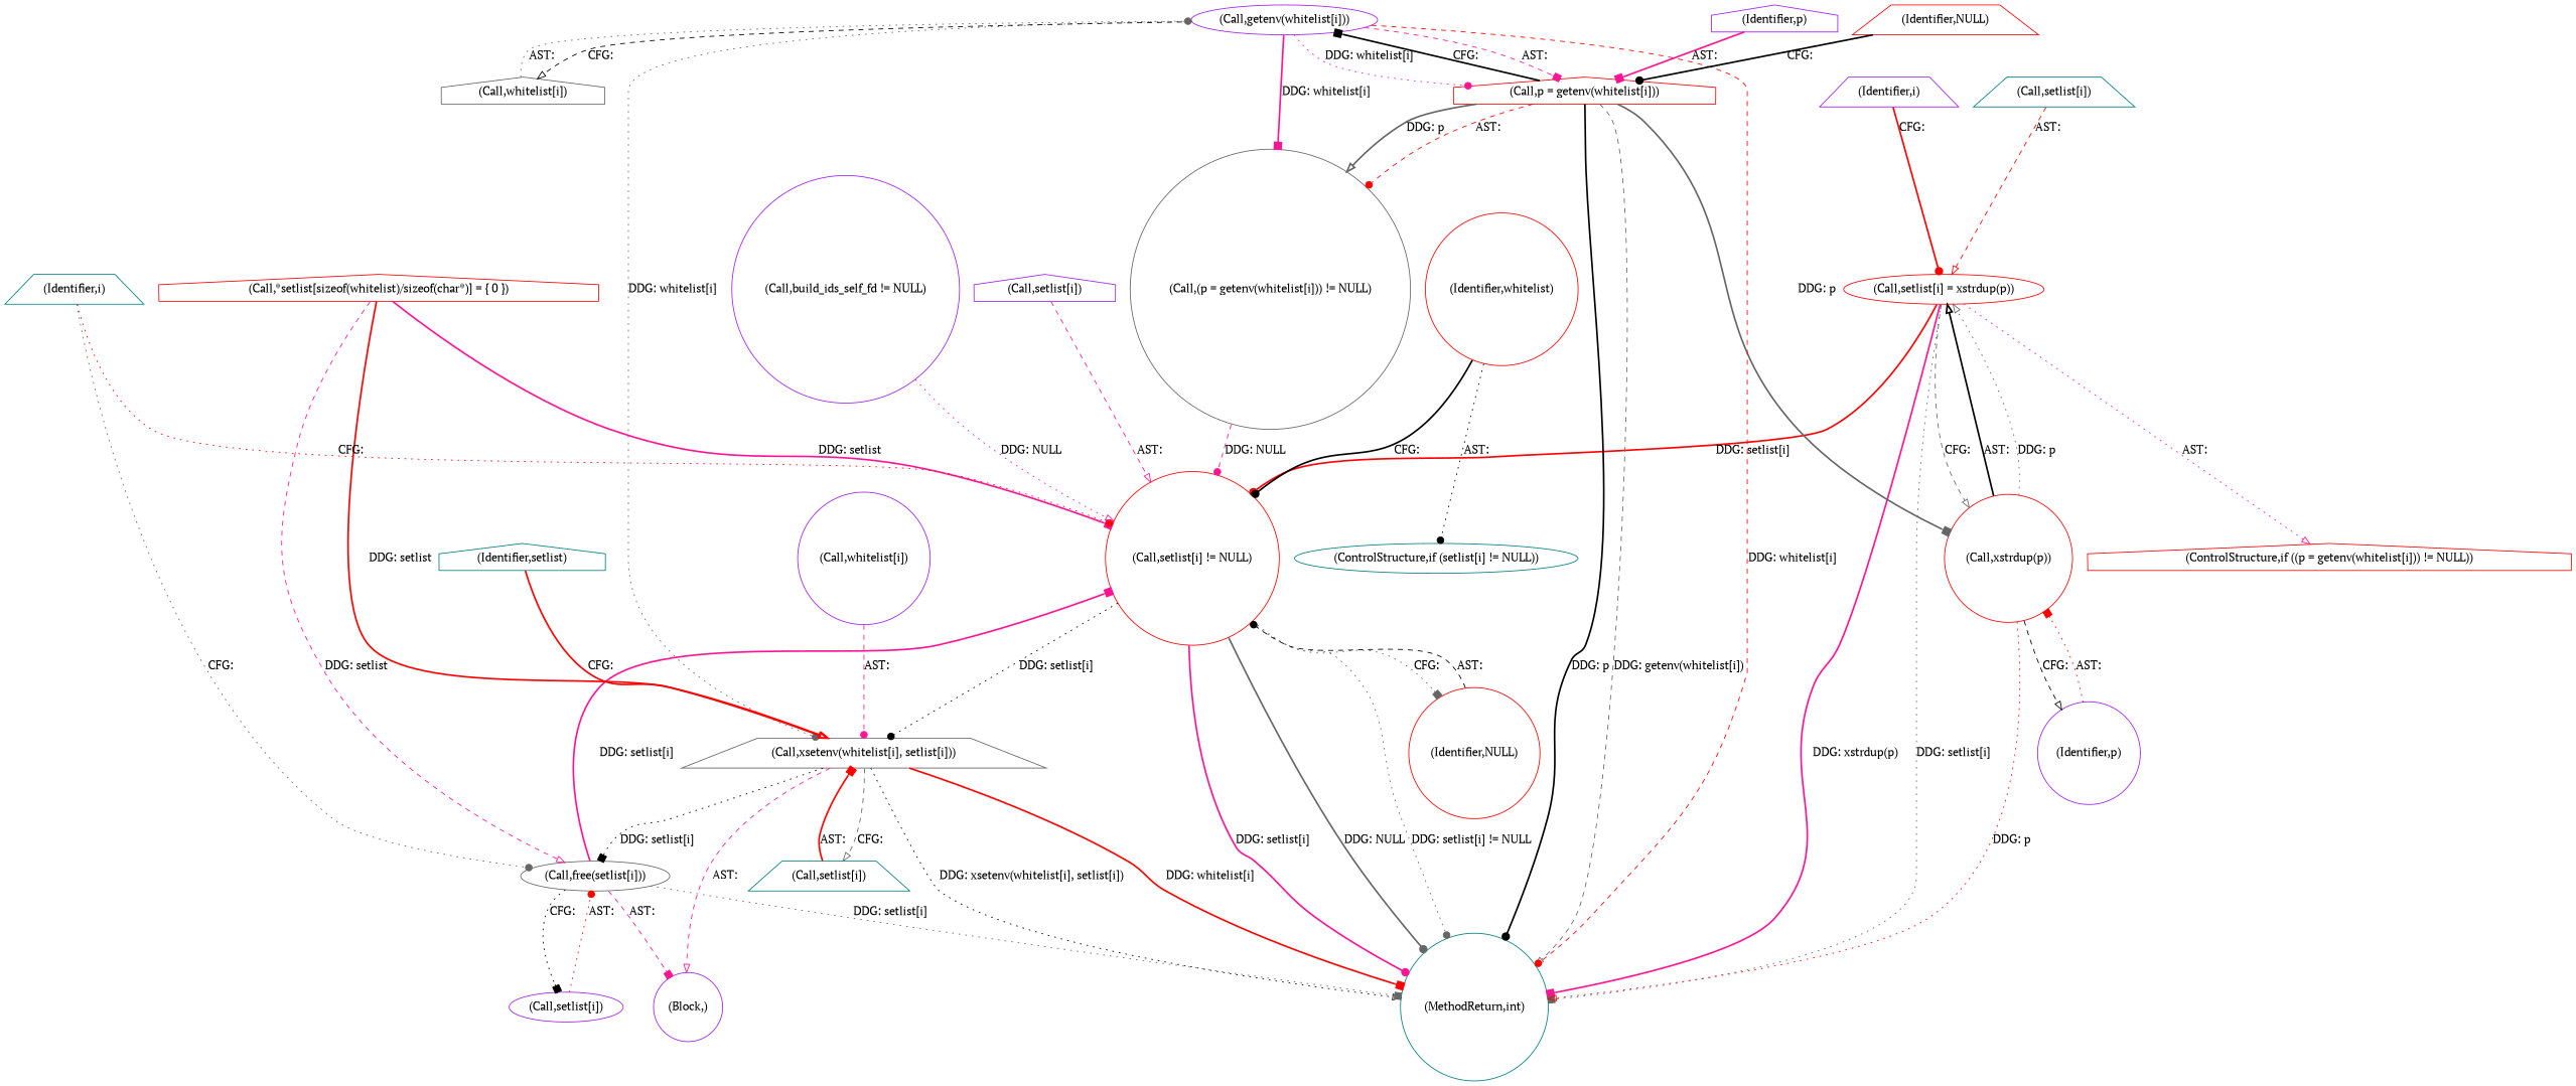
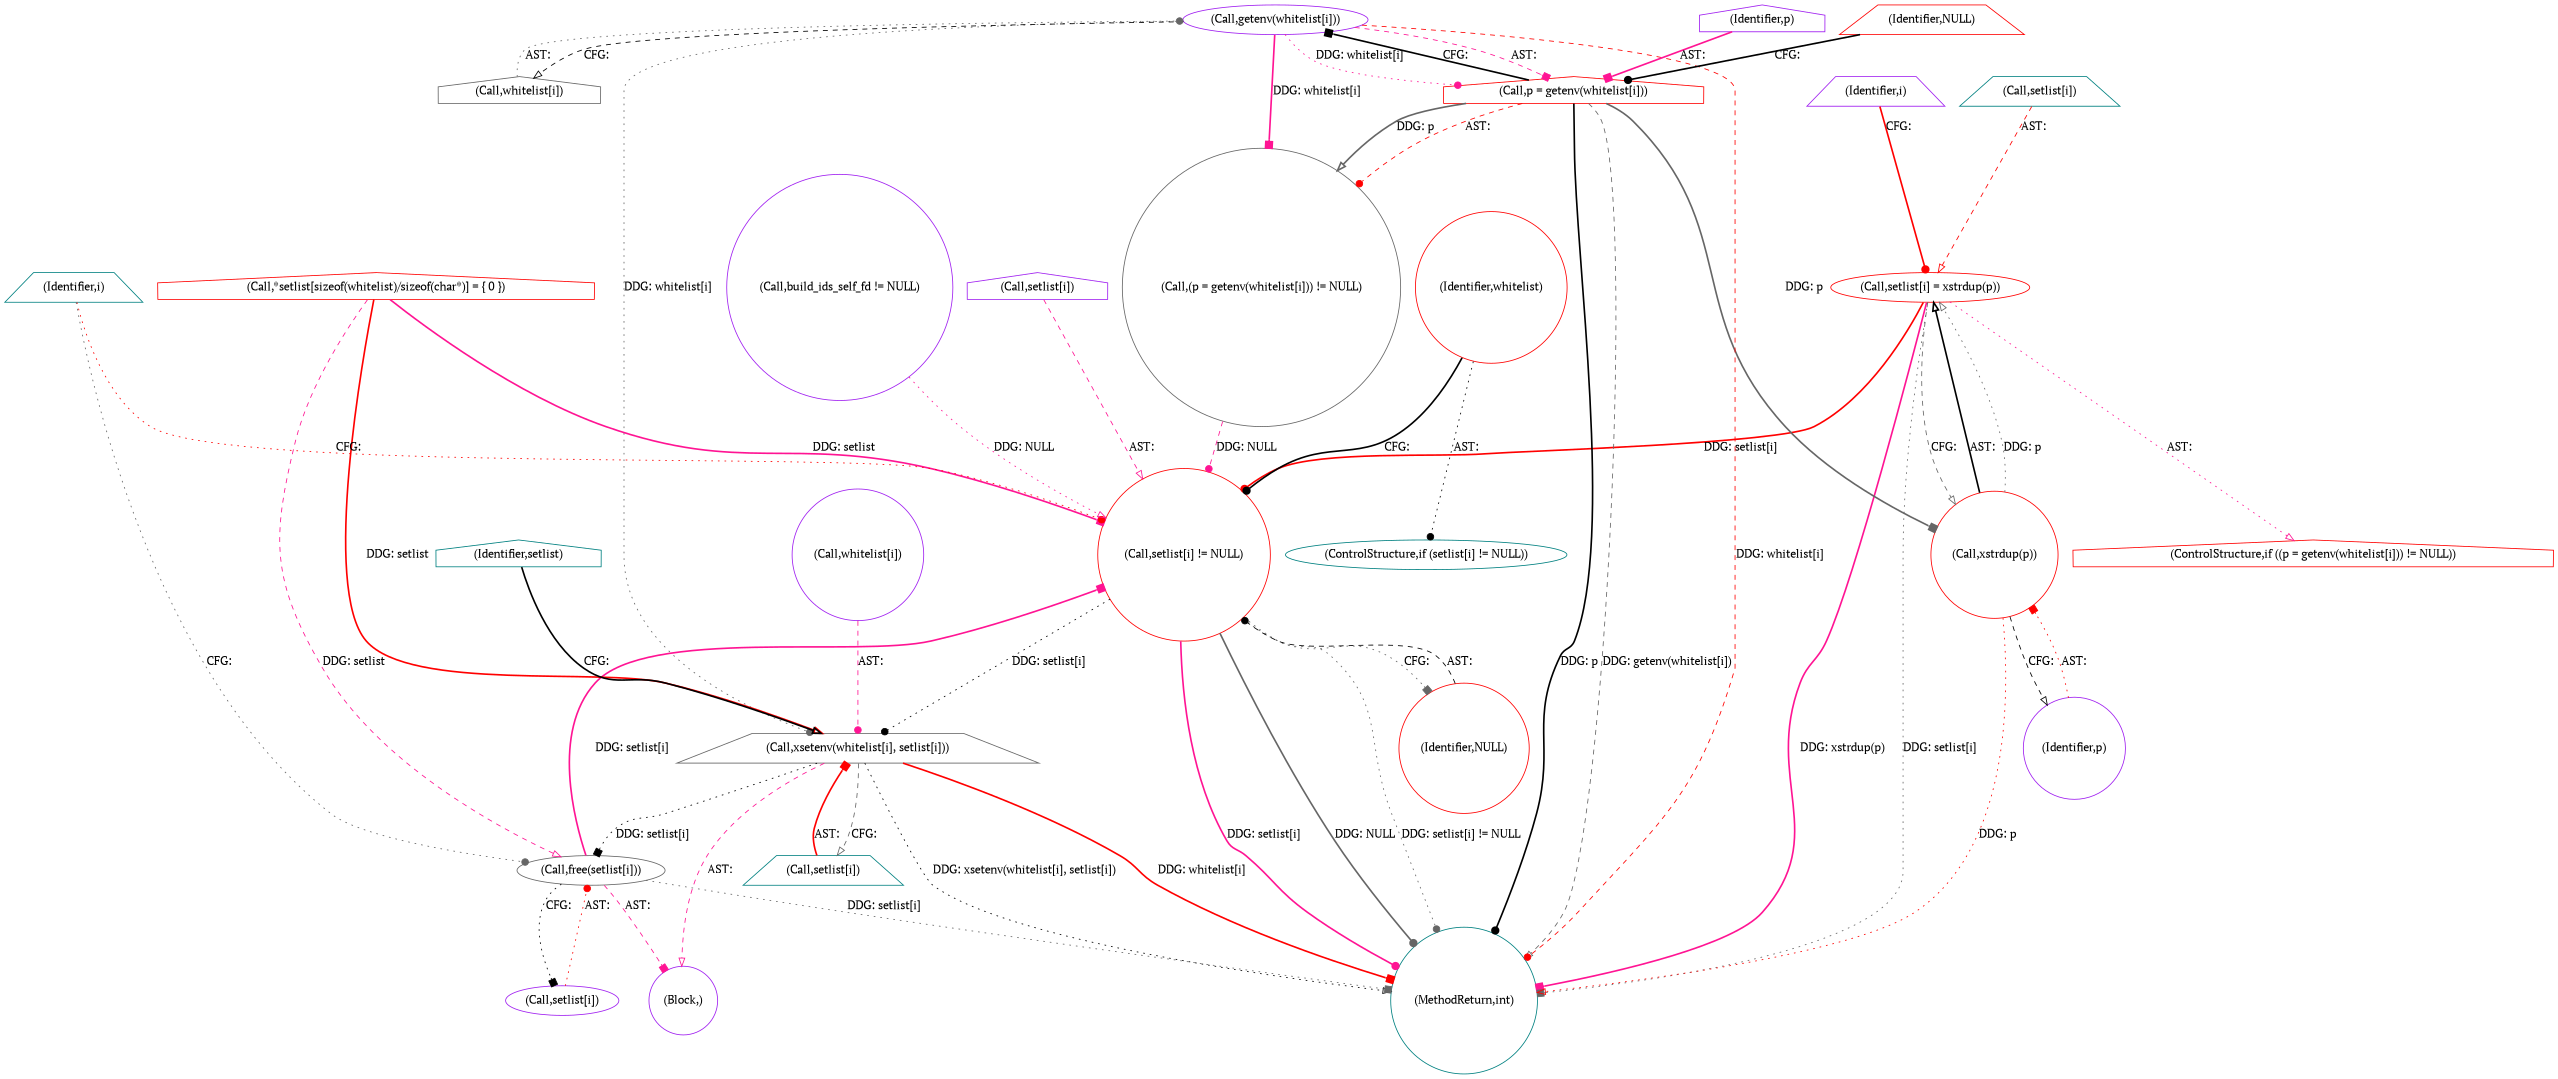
  digraph {
    fontname="PT Serif"
    node [color=red fontname="PT Serif" shape=circle]
    edge [arrowhead=dot color=deeppink fontname="PT Serif" style=bold]
    n1 [label="(Call,setlist[i] = xstrdup(p))" shape=ellipse]
    n2 [label="(Call,xstrdup(p))"]
    n3 [label="(Call,setlist[i] != NULL)"]
    n4 [label="(ControlStructure,if ((p = getenv(whitelist[i])) != NULL))" shape=house]
    n5 [color=teal label="(MethodReturn,int)"]
    n6 [color=purple label="(Identifier,p)"]
    n7 [color=gray40 label="(Call,xsetenv(whitelist[i], setlist[i]))" shape=trapezium]
    n8 [label="(Identifier,NULL)"]
    n9 [label="(Call,p = getenv(whitelist[i]))" shape=house]
    n10 [color=purple label="(Call,getenv(whitelist[i]))" shape=ellipse]
    n11 [color=gray40 label="(Call,(p = getenv(whitelist[i])) != NULL)"]
    n12 [color=gray40 label="(Call,whitelist[i])" shape=house]
    n13 [color=gray40 label="(Call,free(setlist[i]))" shape=ellipse]
    n14 [color=purple label="(Block,)"]
    n15 [color=teal label="(Call,setlist[i])" shape=trapezium]
    n16 [color=teal label="(ControlStructure,if (setlist[i] != NULL))" shape=ellipse]
    n17 [color=purple label="(Call,setlist[i])" shape=ellipse]
    n18 [label="(Call,*setlist[sizeof(whitelist)/sizeof(char*)] = { 0 })" shape=house]
    n19 [color=purple label="(Identifier,p)" shape=house]
    n20 [color=teal label="(Identifier,setlist)" shape=house]
    n21 [color=teal label="(Call,setlist[i])" shape=trapezium]
    n22 [color=teal label="(Identifier,i)" shape=trapezium]
    n23 [label="(Identifier,whitelist)"]
    n24 [color=purple label="(Identifier,i)" shape=trapezium]
    n25 [color=purple label="(Call,build_ids_self_fd != NULL)"]
    n26 [color=purple label="(Call,setlist[i])" shape=house]
    n27 [label="(Identifier,NULL)" shape=trapezium]
    n28 [color=purple label="(Call,whitelist[i])"]
    n1 -> n2 [arrowhead=onormal color=gray40 label="CFG: " style=dashed]
    n1 -> n3 [color=red label="DDG: setlist[i]"]
    n1 -> n4 [arrowhead=onormal label="AST: " style=dotted]
    n1 -> n5 [arrowhead=box label="DDG: xstrdup(p)"]
    n1 -> n5 [arrowhead=box color=gray40 label="DDG: setlist[i]" style=dotted]
    n2 -> n1 [arrowhead=onormal color=black label="AST: "]
    n2 -> n1 [arrowhead=onormal color=gray40 label="DDG: p" style=dotted]
    n2 -> n5 [arrowhead=onormal color=red label="DDG: p" style=dotted]
    n2 -> n6 [arrowhead=onormal color=black label="CFG: " style=dashed]
    n3 -> n5 [color=gray40 label="DDG: setlist[i] != NULL" style=dotted]
    n3 -> n5 [label="DDG: setlist[i]"]
    n3 -> n5 [color=gray40 label="DDG: NULL"]
    n3 -> n7 [color=black label="DDG: setlist[i]" style=dotted]
    n3 -> n8 [arrowhead=box color=gray40 label="CFG: " style=dotted]
    n6 -> n2 [arrowhead=box color=red label="AST: " style=dotted]
    n7 -> n5 [arrowhead=box color=red label="DDG: whitelist[i]"]
    n7 -> n5 [arrowhead=onormal color=black label="DDG: xsetenv(whitelist[i], setlist[i])" style=dotted]
    n7 -> n13 [arrowhead=box color=black label="DDG: setlist[i]" style=dotted]
    n7 -> n14 [arrowhead=onormal label="AST: " style=dashed]
    n7 -> n15 [arrowhead=onormal color=gray40 label="CFG: " style=dashed]
    n8 -> n3 [color=black label="AST: " style=dashed]
    n9 -> n2 [arrowhead=box color=gray40 label="DDG: p"]
    n9 -> n5 [arrowhead=onormal color=gray40 label="DDG: getenv(whitelist[i])" style=dashed]
    n9 -> n5 [color=black label="DDG: p"]
    n9 -> n10 [arrowhead=box color=black label="CFG: "]
    n9 -> n11 [color=red label="AST: " style=dashed]
    n9 -> n11 [arrowhead=onormal color=gray40 label="DDG: p"]
    n10 -> n5 [color=red label="DDG: whitelist[i]" style=dashed]
    n10 -> n7 [color=gray40 label="DDG: whitelist[i]" style=dotted]
    n10 -> n9 [arrowhead=box label="AST: " style=dashed]
    n10 -> n9 [label="DDG: whitelist[i]" style=dotted]
    n10 -> n11 [arrowhead=box label="DDG: whitelist[i]"]
    n10 -> n12 [arrowhead=onormal color=black label="CFG: " style=dashed]
    n11 -> n3 [label="DDG: NULL" style=dashed]
    n12 -> n10 [color=gray40 label="AST: " style=dotted]
    n13 -> n3 [arrowhead=box label="DDG: setlist[i]"]
    n13 -> n5 [arrowhead=box color=gray40 label="DDG: setlist[i]" style=dotted]
    n13 -> n14 [arrowhead=box label="AST: " style=dashed]
    n13 -> n17 [arrowhead=box color=black label="CFG: " style=dotted]
    n15 -> n7 [arrowhead=box color=red label="AST: "]
    n17 -> n13 [color=red label="AST: " style=dotted]
    n18 -> n3 [arrowhead=box label="DDG: setlist"]
    n18 -> n7 [arrowhead=onormal color=red label="DDG: setlist"]
    n18 -> n13 [arrowhead=onormal label="DDG: setlist" style=dashed]
    n19 -> n9 [arrowhead=box label="AST: "]
-   n20 -> n7 [arrowhead=onormal color=red label="CFG: "]
+   n20 -> n7 [arrowhead=onormal color=black label="CFG: "]
    n21 -> n1 [arrowhead=onormal color=red label="AST: " style=dashed]
    n22 -> n3 [color=red label="CFG: " style=dotted]
    n22 -> n13 [color=gray40 label="CFG: " style=dotted]
    n23 -> n3 [color=black label="CFG: "]
    n23 -> n16 [color=black label="AST: " style=dotted]
    n24 -> n1 [color=red label="CFG: "]
    n25 -> n3 [arrowhead=onormal label="DDG: NULL" style=dotted]
    n26 -> n3 [arrowhead=onormal label="AST: " style=dashed]
    n27 -> n9 [color=black label="CFG: "]
    n28 -> n7 [label="AST: " style=dashed]
  }
